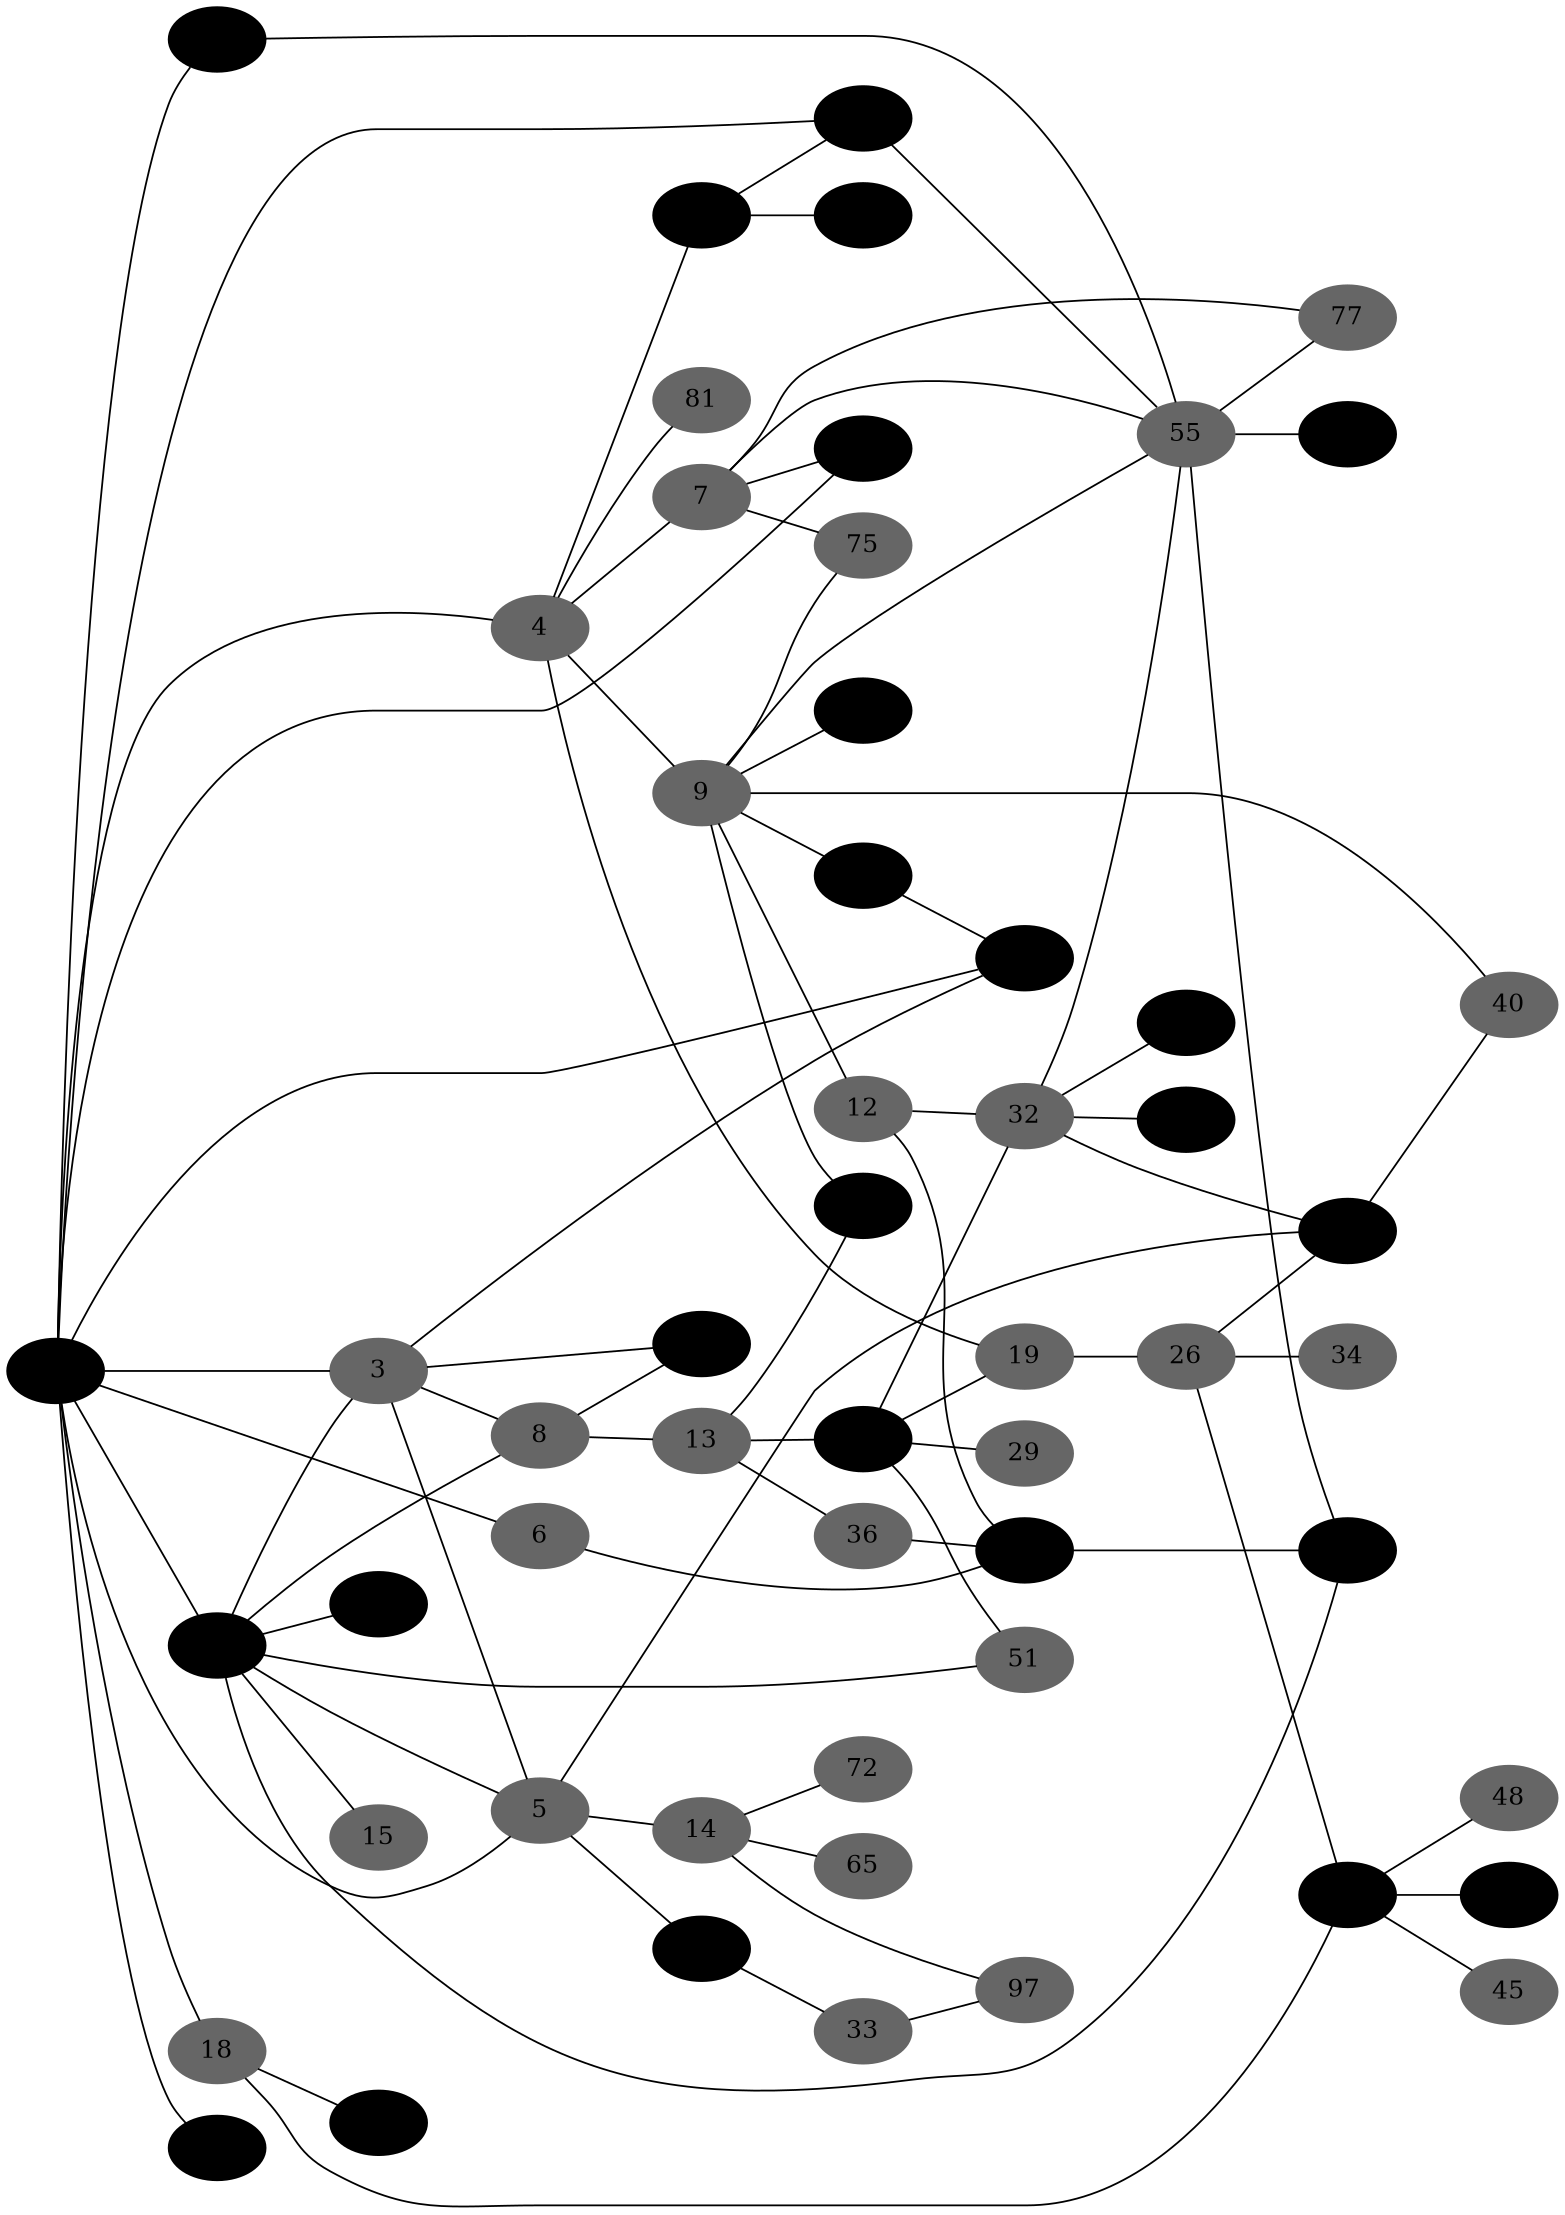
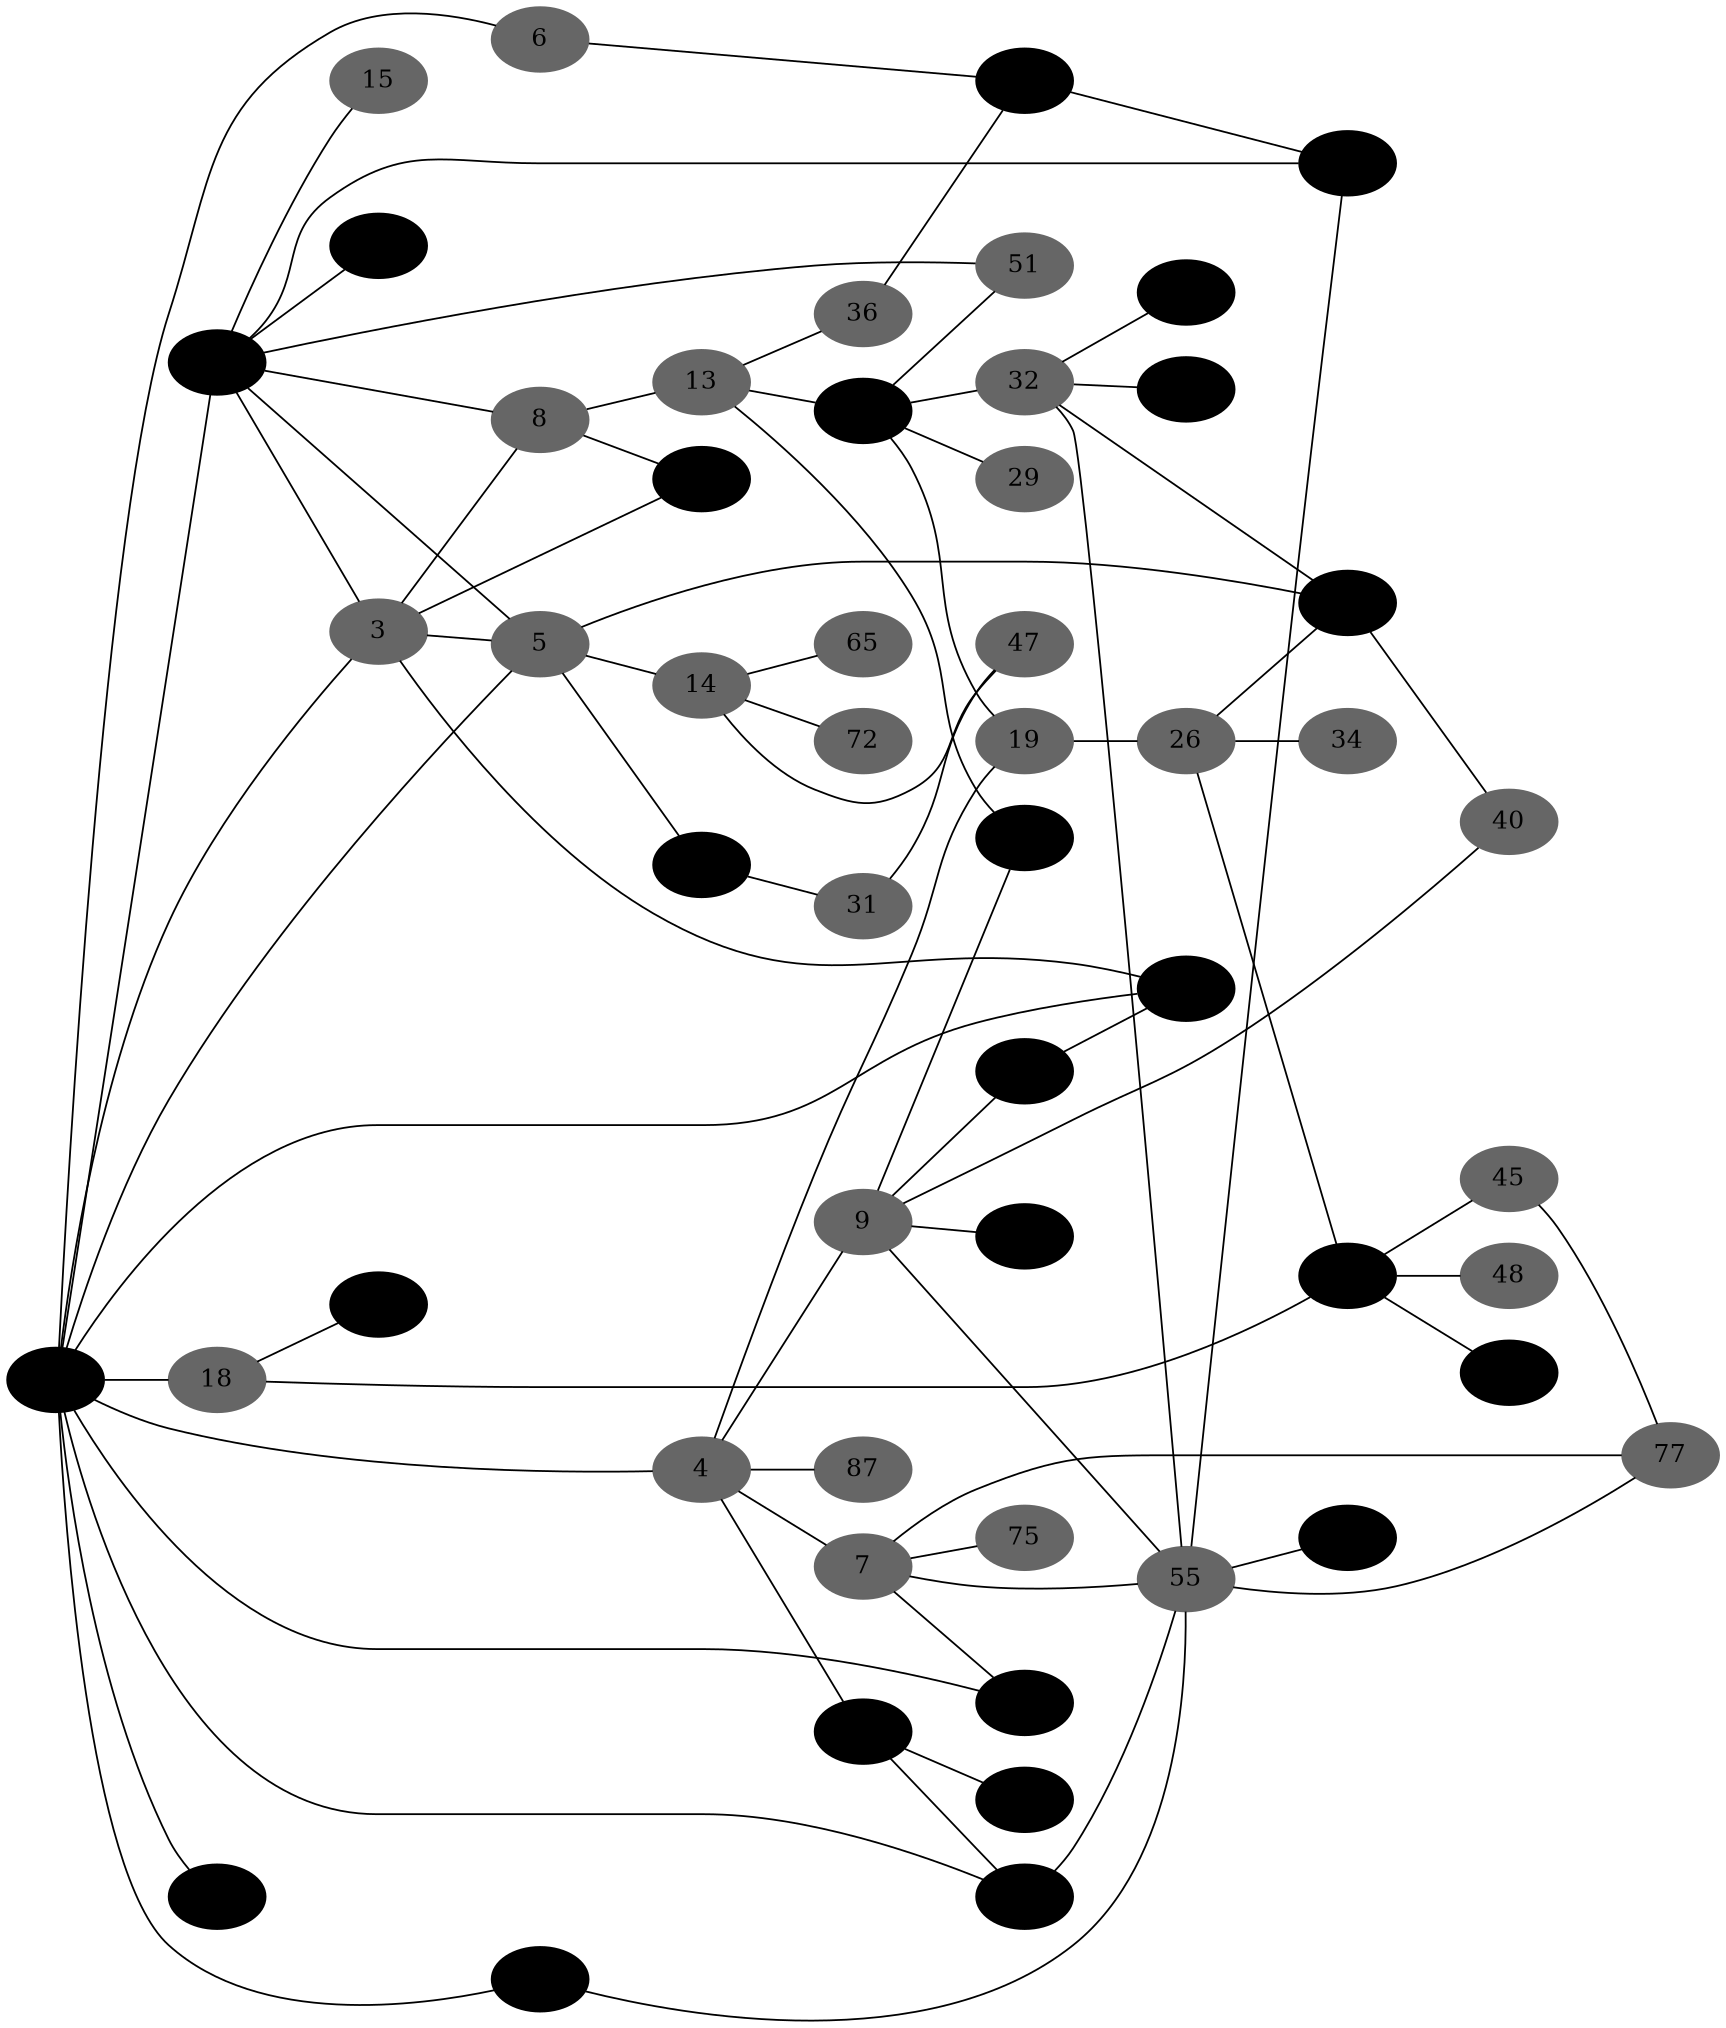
  graph {
    rankdir=LR
    node [color=gray40 style=filled]
    1 [color=black super="+21"]
    2 [color=black super="+10"]
    3 [super="+60"]
    4 [super="+42"]
    5 [super="+83"]
    6
    18 [super="+79"]
    23 [color=black super="+25"]
    37 [color=black super="+46"]
    44 [color=black super="+78"]
    49 [color=black]
    58 [color=black super="+67"]
    8
    15
    30 [color=black]
    51 [super="+56"]
    62 [color=black]
    64 [color=black]
    7 [super="+61"]
    9 [super="+27"]
    19 [super="+71"]
    20 [color=black super="+24"]
-   81
+   81 [label=87]
    14 [super="+63"]
    22 [color=black]
    39 [color=black super="+66"]
    54 [color=black super="+68"]
    35 [color=black super="+70"]
    43 [color=black]
    55 [super="+57"]
    13 [super="+50"]
    75
    77 [super="+80"]
    11 [color=black super="+41"]
-   12
    38 [color=black]
    40
    74 [color=black]
    26 [super="+84"]
    28 [color=black]
-   47 [super="+59" label=97]
+   47 [super="+59"]
    65
    72
-   31 [super="+33" label=33]
+   31 [super="+33"]
    76 [color=black]
    16 [color=black super="+17"]
    36
    45 [super="+69"]
    32 [super="+52"]
    53 [color=black]
    82 [color=black]
    29
    48
    73 [color=black]
    34
    1 -- 2
    1 -- 3
    1 -- 4
    1 -- 5
    1 -- 6
    1 -- 18
    1 -- 23
    1 -- 37
    1 -- 44
    1 -- 49
    1 -- 58
    2 -- 3
    2 -- 5
    2 -- 8
    2 -- 15
    2 -- 30
    2 -- 51
    2 -- 62
    3 -- 5
    3 -- 37
    3 -- 8
    3 -- 64
    4 -- 7
    4 -- 9
    4 -- 19 [weight=2]
    4 -- 20
    4 -- 81
    5 -- 14
    5 -- 22
    5 -- 39
    6 -- 54
    18 -- 35
    18 -- 43
    23 -- 55
    44 -- 55
    8 -- 64
    8 -- 13
    7 -- 58
    7 -- 55
    7 -- 75
    7 -- 77
    9 -- 55
-   9 -- 75
    9 -- 11
-   9 -- 12
    9 -- 38
    9 -- 40
    9 -- 74
    19 -- 26
    20 -- 23
    20 -- 28
    14 -- 47
    14 -- 65
    14 -- 72
    22 -- 31
    39 -- 40
    54 -- 62
    35 -- 45
    35 -- 48
    35 -- 73
    55 -- 62
    55 -- 77
    55 -- 76
    13 -- 74
    13 -- 16
    13 -- 36
    11 -- 37
-   12 -- 54
-   12 -- 32
    26 -- 39
    26 -- 35
    26 -- 34
    31 -- 47
    16 -- 51
    16 -- 19
    16 -- 32
    16 -- 29
    36 -- 54
+   45 -- 77
    32 -- 39
    32 -- 55
    32 -- 53
    32 -- 82
  }
